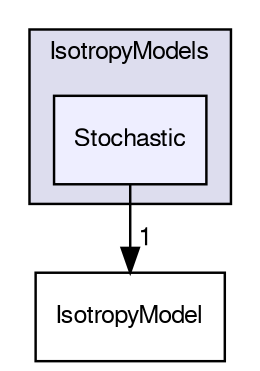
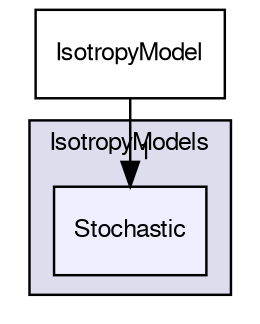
  digraph {
    compound=true
    node [fontname=FreeSans fontsize=10 shape=box]
    n1 [fillcolor="#eeeeff" label=Stochastic pencolor=black style=filled]
    n2 [label=IsotropyModel]
    subgraph cluster_1 {
      bgcolor="#ddddee"
      fontname=FreeSans
      fontsize=10
      label=IsotropyModels
      pencolor=black
      n1
    }
-   n1 -> n2 [headlabel=1 labeldistance=1.5 labelfontname=FreeSans labelfontsize=10]
+   n2 -> n1 [headlabel=1 labeldistance=1.5 labelfontname=FreeSans labelfontsize=10]
  }
